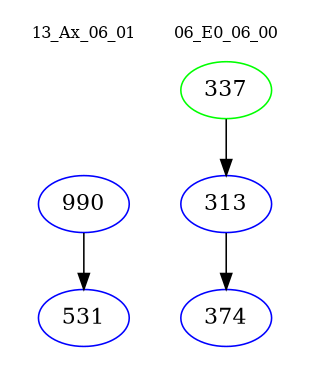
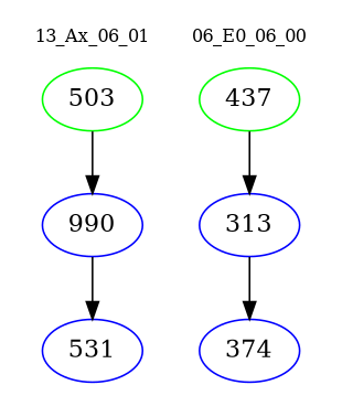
  digraph {
    node [color=blue]
    edge [color=black]
+   n1 [color=green label=503]
    n2 [label=990]
    n3 [label=531]
-   n4 [color=green label=337]
+   n4 [color=green label=437]
    n5 [label=313]
    n6 [label=374]
    subgraph cluster_1 {
      color=white
      fontsize=10
      label="13_Ax_06_01"
+     n1
      n2
      n3
    }
    subgraph cluster_2 {
      color=white
      fontsize=10
      label="06_E0_06_00"
      n4
      n5
      n6
    }
+   n1 -> n2
    n2 -> n3
    n4 -> n5
    n5 -> n6
  }
